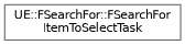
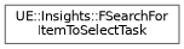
  digraph {
    rankdir=LR
-   n1 [color=grey40 fillcolor=white fontname=Helvetica fontsize=10 height=0.2 label="UE::FSearchFor::FSearchFor\lItemToSelectTask" shape=box style=filled width=0.4]
+   n1 [color=grey40 fillcolor=white fontname=Helvetica fontsize=10 height=0.2 label="UE::Insights::FSearchFor\lItemToSelectTask" shape=box style=filled width=0.4]
  }
